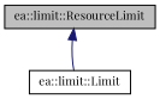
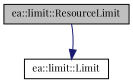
  digraph {
    fontname="Playfair Display"
    node [color=black fontname="Playfair Display" fontsize=10 shape=record style=filled]
    n1 [fillcolor=grey75 fontcolor=black height=0.2 label="ea::limit::ResourceLimit" width=0.4]
    n2 [fillcolor=white height=0.2 label="ea::limit::Limit" width=0.4]
-   n1 -> n2 [color=midnightblue dir=back fontname="Playfair Display" fontsize=10 labelfontname=Helvetica labelfontsize=10 style=solid]
+   n2 -> n1 [color=midnightblue dir=back fontname="Playfair Display" fontsize=10 labelfontname=Helvetica labelfontsize=10 style=solid]
  }
